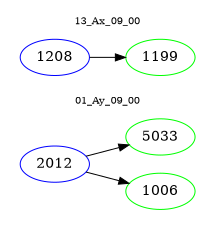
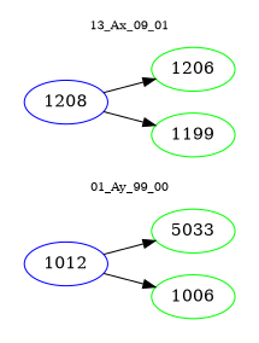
  digraph {
    rankdir=LR
    node [color=green]
    edge [color=black]
-   n1 [color=blue label=2012]
+   n1 [color=blue label=1012]
    n2 [label=1006]
    n3 [label=5033]
    n4 [color=blue label=1208]
    n5 [label=1199]
+   n6 [label=1206]
    subgraph cluster_1 {
      color=white
      fontsize=10
-     label="01_Ay_09_00"
+     label="01_Ay_99_00"
      n1
      n2
      n3
    }
    subgraph cluster_2 {
      color=white
      fontsize=10
-     label="13_Ax_09_00"
+     label="13_Ax_09_01"
      n4
      n5
+     n6
    }
    n1 -> n2
    n1 -> n3
    n4 -> n5
+   n4 -> n6
  }
